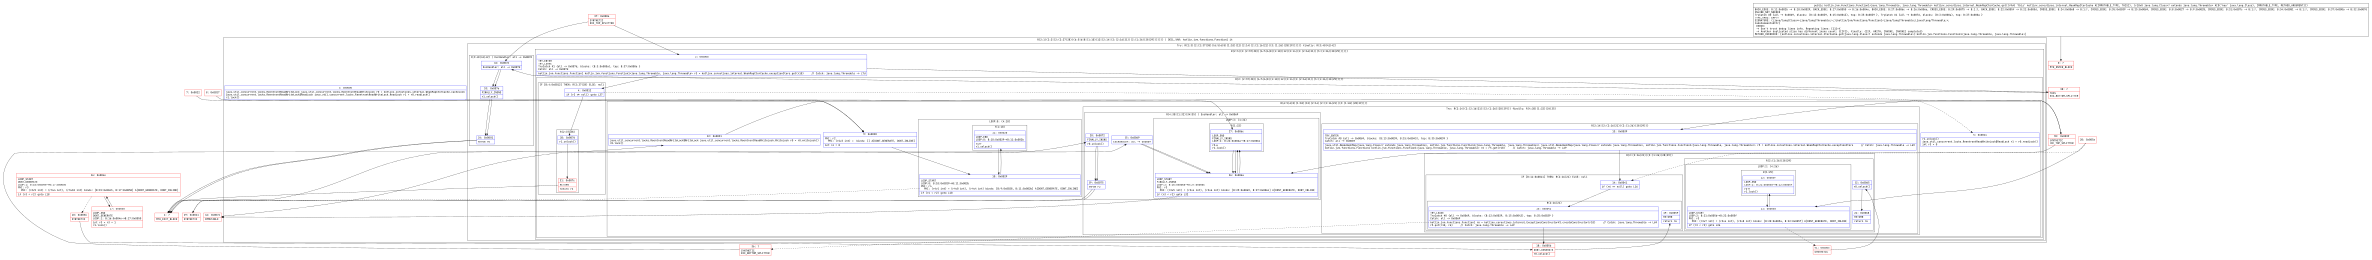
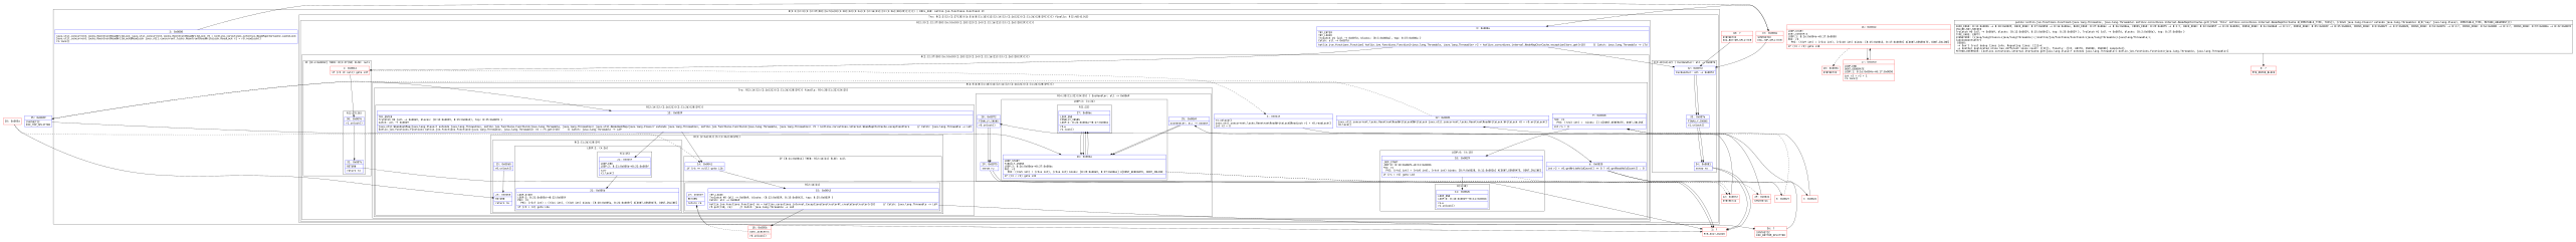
  digraph {
    fontname="JetBrains Mono"
    node [color=blue fontname="JetBrains Mono" shape=record]
    edge [fontname="JetBrains Mono"]
    n1 [label="{30\:\ 0x0076|r1.unlock()\l}"]
-   n2 [color=red label="{31\:\ 0x007c|RETURN\l|return r3\l}"]
-   n3 [label="{4\:\ 0x0012|if (r3 != null) goto L37\l}"]
+   n2 [label="{31\:\ 0x007c|RETURN\l|return r3\l}"]
+   n3 [color=red label="{4\:\ 0x0012|if (r3 != null) goto L37\l}"]
    n4 [label="{11\:\ 0x002b|LOOP_END\lLOOP:0: B:10:0x0029\-\>B:11:0x002b\l|r4++\lr1.unlock()\l}"]
    n5 [label="{10\:\ 0x0029|LOOP_START\lLOOP:0: B:10:0x0029\-\>B:11:0x002b\lPHI: r4 \l  PHI: (r4v1 int) = (r4v0 int), (r4v4 int) binds: [B:9:0x0028, B:11:0x002b] A[DONT_GENERATE, DONT_INLINE]\l|if (r4 \< r2) goto L10\l}"]
    n6 [label="{15\:\ 0x0043|TRY_LEAVE\lTryCatch #0 \{all \-\> 0x0069, blocks: (B:13:0x0039, B:15:0x0043), top: B:35:0x0039 \}\lCatch: all \-\> 0x0069\l|kotlin.jvm.functions.Function1 r6 = kotlinx.coroutines.internal.ExceptionsConstructorKt.createConstructor(r10)     \/\/ Catch: java.lang.Throwable \-\> L69\lr5.put(r10, r6)     \/\/ Catch: java.lang.Throwable \-\> L69\l}"]
    n7 [label="{19\:\ 0x0059|RETURN\l|return r6\l}"]
    n8 [label="{14\:\ 0x0041|if (r6 == null) goto L16\l}"]
    n9 [label="{22\:\ 0x005f|LOOP_END\lLOOP:2: B:21:0x005d\-\>B:22:0x005f\l|r3++\lr1.lock()\l}"]
    n10 [label="{21\:\ 0x005d|LOOP_START\lLOOP:2: B:21:0x005d\-\>B:22:0x005f\lPHI: r3 \l  PHI: (r3v7 int) = (r3v4 int), (r3v8 int) binds: [B:20:0x005a, B:22:0x005f] A[DONT_GENERATE, DONT_INLINE]\l|if (r3 \< r2) goto L26\l}"]
    n11 [label="{23\:\ 0x0065|r0.unlock()\l}"]
    n12 [label="{24\:\ 0x0068|RETURN\l|return r6\l}"]
    n13 [label="{13\:\ 0x0039|TRY_ENTER\lTryCatch #0 \{all \-\> 0x0069, blocks: (B:13:0x0039, B:15:0x0043), top: B:35:0x0039 \}\lCatch: all \-\> 0x0069\l|java.util.WeakHashMap\<java.lang.Class\<? extends java.lang.Throwable\>, kotlin.jvm.functions.Function1\<java.lang.Throwable, java.lang.Throwable\>\> java.util.WeakHashMap\<java.lang.Class\<? extends java.lang.Throwable\>, kotlin.jvm.functions.Function1\<java.lang.Throwable, java.lang.Throwable\>\> r5 = kotlinx.coroutines.internal.WeakMapCtorCache.exceptionCtors     \/\/ Catch: java.lang.Throwable \-\> L69\lkotlin.jvm.functions.Function1 kotlin.jvm.functions.Function1\<java.lang.Throwable, java.lang.Throwable\> r6 = r5.get(r10)     \/\/ Catch: java.lang.Throwable \-\> L69\l}"]
    n14 [label="{27\:\ 0x006c|LOOP_END\lFINALLY_INSNS\lLOOP:3: B:26:0x006a\-\>B:27:0x006c\l|r3++\lr1.lock()\l}"]
    n15 [label="{26\:\ 0x006a|LOOP_START\lFINALLY_INSNS\lLOOP:3: B:26:0x006a\-\>B:27:0x006c\lPHI: r3 \l  PHI: (r3v5 int) = (r3v4 int), (r3v6 int) binds: [B:25:0x0069, B:27:0x006c] A[DONT_GENERATE, DONT_INLINE]\l|if (r3 \< r2) goto L32\l}"]
    n16 [label="{25\:\ 0x0069|ExcHandler: all \-\> 0x0069\l}"]
    n17 [label="{28\:\ 0x0072|FINALLY_INSNS\l|r0.unlock()\l}"]
    n18 [label="{29\:\ 0x0075|throw r2\l}"]
    n19 [label="{5\:\ 0x0014|r1.unlock()\ljava.util.concurrent.locks.ReentrantReadWriteLock$ReadLock r1 = r0.readLock()\lint r3 = 0\l}"]
+   n20 [label="{6\:\ 0x0020|int r2 = r0.getWriteHoldCount() == 0 ? r0.getReadHoldCount() : 0\l}"]
    n21 [label="{9\:\ 0x0028|PHI: r2 \l  PHI: (r2v3 int) =  binds: [] A[DONT_GENERATE, DONT_INLINE]\l|int r4 = 0\l}"]
    n22 [label="{12\:\ 0x0031|java.util.concurrent.locks.ReentrantReadWriteLock$WriteLock java.util.concurrent.locks.ReentrantReadWriteLock.WriteLock r0 = r0.writeLock()\lr0.lock()\l}"]
    n23 [label="{3\:\ 0x000a|TRY_ENTER\lTRY_LEAVE\lTryCatch #1 \{all \-\> 0x007d, blocks: (B:3:0x000a), top: B:37:0x000a \}\lCatch: all \-\> 0x007d\l|kotlin.jvm.functions.Function1 kotlin.jvm.functions.Function1\<java.lang.Throwable, java.lang.Throwable\> r3 = kotlinx.coroutines.internal.WeakMapCtorCache.exceptionCtors.get(r10)     \/\/ Catch: java.lang.Throwable \-\> L7d\l}"]
    n24 [label="{32\:\ 0x007d|ExcHandler: all \-\> 0x007d\l}"]
    n25 [label="{33\:\ 0x007e|FINALLY_INSNS\l|r1.unlock()\l}"]
    n26 [label="{34\:\ 0x0081|throw r0\l}"]
    n27 [label="{2\:\ 0x0000|java.util.concurrent.locks.ReentrantReadWriteLock java.util.concurrent.locks.ReentrantReadWriteLock r0 = kotlinx.coroutines.internal.WeakMapCtorCache.cacheLock\ljava.util.concurrent.locks.ReentrantReadWriteLock$ReadLock java.util.concurrent.locks.ReentrantReadWriteLock.ReadLock r1 = r0.readLock()\lr1.lock()\l}"]
    n28 [color=red label="{1\:\ ?|MTH_EXIT_BLOCK\l}"]
    n29 [color=red label="{39\:\ 0x0031|SYNTHETIC\l}"]
    n30 [color=red label="{36\:\ ?|SYNTHETIC\lEXC_BOTTOM_SPLITTER\l}"]
    n31 [color=red label="{18\:\ 0x0056|DONT_GENERATE\l|r0.unlock()\l}"]
-   n32 [color=red label="{41\:\ 0x0065|SYNTHETIC\l}"]
-   n33 [color=red label="{42\:\ 0x0072|IMMUTABLE\l}"]
+   n33 [color=red label="{42\:\ 0x0072|SYNTHETIC\l}"]
    n34 [color=red label="{7\:\ 0x0022}"]
    n35 [color=red label="{8\:\ 0x0027}"]
-   n36 [color=red label="{35\:\ 0x0039|SYNTHETIC\lEXC_TOP_SPLITTER\l}"]
-   n37 [color=red label="{38\:\ ?|THIS\lEXC_BOTTOM_SPLITTER\l}"]
+   n36 [label="{35\:\ 0x0039|SYNTHETIC\lEXC_TOP_SPLITTER\l}"]
+   n37 [color=red label="{38\:\ ?|SYNTHETIC\lEXC_BOTTOM_SPLITTER\l}"]
    n38 [color=red label="{37\:\ 0x000a|SYNTHETIC\lEXC_TOP_SPLITTER\l}"]
    n39 [color=red label="{20\:\ 0x005a}"]
    n40 [color=red label="{16\:\ 0x004e|LOOP_START\lDONT_GENERATE\lLOOP:1: B:16:0x004e\-\>B:17:0x0050\lPHI: r3 \l  PHI: (r3v9 int) = (r3v4 int), (r3v10 int) binds: [B:15:0x0043, B:17:0x0050] A[DONT_GENERATE, DONT_INLINE]\l|if (r3 \< r2) goto L18\l}"]
    n41 [color=red label="{17\:\ 0x0050|LOOP_END\lDONT_GENERATE\lLOOP:1: B:16:0x004e\-\>B:17:0x0050\l|int r3 = r3 + 1\lr1.lock()\l}"]
    n42 [color=red label="{40\:\ 0x0056|SYNTHETIC\l}"]
    n43 [color=red label="{0\:\ ?|MTH_ENTER_BLOCK\l}"]
    n44 [label="{public kotlin.jvm.functions.Function1\<java.lang.Throwable, java.lang.Throwable\> kotlinx.coroutines.internal.WeakMapCtorCache.get((r9v0 'this' kotlinx.coroutines.internal.WeakMapCtorCache A[IMMUTABLE_TYPE, THIS]), (r10v0 java.lang.Class\<? extends java.lang.Throwable\> A[D('key' java.lang.Class), IMMUTABLE_TYPE, METHOD_ARGUMENT]))  | BACK_EDGE: B:11:0x002b \-\> B:10:0x0029, BACK_EDGE: B:17:0x0050 \-\> B:16:0x004e, BACK_EDGE: B:27:0x006c \-\> B:26:0x006a, CROSS_EDGE: B:29:0x0075 \-\> B:1:?, BACK_EDGE: B:22:0x005f \-\> B:21:0x005d, CROSS_EDGE: B:24:0x0068 \-\> B:1:?, CROSS_EDGE: B:35:0x0039 \-\> B:25:0x0069, CROSS_EDGE: B:8:0x0027 \-\> B:9:0x0028, CROSS_EDGE: B:31:0x007c \-\> B:1:?, CROSS_EDGE: B:34:0x0081 \-\> B:1:?, CROSS_EDGE: B:37:0x000a \-\> B:32:0x007d\lINLINE_NOT_NEEDED\lTryCatch #0 \{all \-\> 0x0069, blocks: (B:13:0x0039, B:15:0x0043), top: B:35:0x0039 \}, TryCatch #1 \{all \-\> 0x007d, blocks: (B:3:0x000a), top: B:37:0x000a \}\lTYPE_VARS: EMPTY\lSIGNATURE: (Ljava\/lang\/Class\<+Ljava\/lang\/Throwable;\>;)Lkotlin\/jvm\/functions\/Function1\<Ljava\/lang\/Throwable;Ljava\/lang\/Throwable;\>;\lJadxCommentsAttr\{\l DEBUG: \l \-\> Don't trust debug lines info. Repeating lines: [111=4]\l \-\> Another duplicated slice has different insns count: \{[IF]\}, finally: \{[IF, ARITH, INVOKE, INVOKE] complete\}\}\lMETHOD_OVERRIDE: [kotlinx.coroutines.internal.CtorCache.get(java.lang.Class\<? extends java.lang.Throwable\>):kotlin.jvm.functions.Function1\<java.lang.Throwable, java.lang.Throwable\>]\l}" color=""]
    subgraph cluster_1 {
      label="R(2:1|(2:3|(2:(2:37|38)|(6:5|6|8|(1:10)|12|(2:14|(2:(2:16|21)|(3:(1:26)|28|29))))))) | DECL_VAR: kotlin.jvm.functions.Function1 it\l"
      n27
      subgraph cluster_2 {
        label="Try: R(2:3|(2:(2:37|38)|(6:5|6|8|(1:10)|12|(2:14|(2:(2:16|21)|(3:(1:26)|28|29)))))) finally: R(3:40|41|42)"
        subgraph cluster_3 {
          label="R(2:3|(2:(2:37|38)|(6:5|6|8|(1:10)|12|(2:14|(2:(2:16|21)|(3:(1:26)|28|29))))))"
          n23
          subgraph cluster_4 {
            label="R(2:(2:37|38)|(6:5|6|8|(1:10)|12|(2:14|(2:(2:16|21)|(3:(1:26)|28|29)))))"
            subgraph cluster_5 {
              label="IF [B:4:0x0012] THEN: R(2:37|38) ELSE: null"
              n3
              subgraph cluster_6 {
                label="R(2:37|38)"
                n1
                n2
              }
            }
            subgraph cluster_7 {
              label="R(6:5|6|8|(1:10)|12|(2:14|(2:(2:16|21)|(3:(1:26)|28|29))))"
              n19
+             n20
              n21
              n22
              subgraph cluster_8 {
                label="LOOP:0: (4:10)"
                n5
                subgraph cluster_9 {
                  label="R(1:10)"
                  n4
                }
              }
              subgraph cluster_10 {
                label="Try: R(2:14|(2:(2:16|21)|(3:(1:26)|28|29))) finally: R(4:30|(1:32)|34|35)"
                subgraph cluster_11 {
                  label="R(2:14|(2:(2:16|21)|(3:(1:26)|28|29)))"
                  n13
                  subgraph cluster_12 {
                    label="R(2:(2:16|21)|(3:(1:26)|28|29))"
                    subgraph cluster_13 {
                      label="IF [B:14:0x0041] THEN: R(2:16|21) ELSE: null"
                      n8
                      subgraph cluster_14 {
                        label="R(2:16|21)"
                        n6
                        n7
                      }
                    }
                    subgraph cluster_15 {
                      label="R(3:(1:26)|28|29)"
                      n11
                      n12
                      subgraph cluster_16 {
                        label="LOOP:2: (4:26)"
                        n10
                        subgraph cluster_17 {
                          label="R(1:25)"
                          n9
                        }
                      }
                    }
                  }
                }
                subgraph cluster_18 {
                  label="R(4:30|(1:32)|34|35) | ExcHandler: all \-\> 0x0069\l"
                  n16
                  n17
                  n18
                  subgraph cluster_19 {
                    label="LOOP:3: (1:32)"
                    n15
                    subgraph cluster_20 {
                      label="R(1:32)"
                      n14
                    }
                  }
                }
              }
            }
          }
        }
        subgraph cluster_21 {
          label="R(3:40|41|42) | ExcHandler: all \-\> 0x007d\l"
          n24
          n25
          n26
        }
      }
    }
    subgraph cluster_22 {
      label="R(3:40|41|42) | ExcHandler: all \-\> 0x007d\l"
    }
    subgraph cluster_23 {
      label="R(4:30|(1:32)|34|35) | ExcHandler: all \-\> 0x0069\l"
      subgraph cluster_24 {
        label="LOOP:3: (1:32)"
        subgraph cluster_25 {
          label="R(1:32)"
        }
      }
    }
    n1 -> n2
    n2 -> n28
    n3 -> n1
    n3 -> n19 [style=dashed]
-   n4 -> n5
    n5 -> n4
    n5 -> n29 [style=dashed]
-   n6 -> n30 [style=dashed]
+   n6 -> n30
    n6 -> n31
+   n7 -> n28
    n8 -> n6
    n9 -> n10
-   n10 -> n9
-   n10 -> n32 [style=dashed]
+   n13 -> n9
    n11 -> n12
    n13 -> n8
    n14 -> n15
    n14 -> n15
    n15 -> n14
    n15 -> n14
    n15 -> n33 [style=dashed]
    n15 -> n33 [style=dashed]
    n16 -> n15
    n16 -> n15
    n17 -> n18
    n17 -> n18
    n18 -> n28
    n18 -> n28
+   n19 -> n20
+   n20 -> n34
+   n20 -> n35
    n21 -> n5
-   n22 -> n36
+   n22 -> n36 [style=dashed]
    n23 -> n3
-   n23 -> n37
+   n23 -> n24
    n24 -> n25
    n24 -> n25
    n25 -> n26
    n25 -> n26
    n26 -> n28
    n26 -> n28
-   n27 -> n14
+   n27 -> n38
    n29 -> n22
    n30 -> n16
-   n31 -> n7
-   n32 -> n11
+   n31 -> n7 [style=dashed]
    n33 -> n17
    n34 -> n21
-   n35 -> n21
+   n35 -> n21 [style=dashed]
    n36 -> n13
    n36 -> n15
    n37 -> n24
    n38 -> n23
    n38 -> n24
    n39 -> n8 [style=dashed]
-   n39 -> n10
+   n39 -> n12
    n40 -> n41
    n40 -> n42 [style=dashed]
    n41 -> n40
-   n42 -> n31
    n44 -> n43
  }
